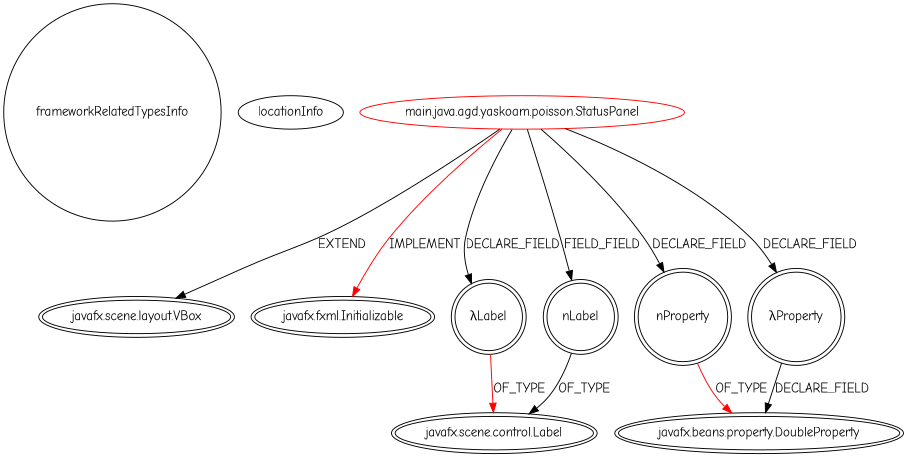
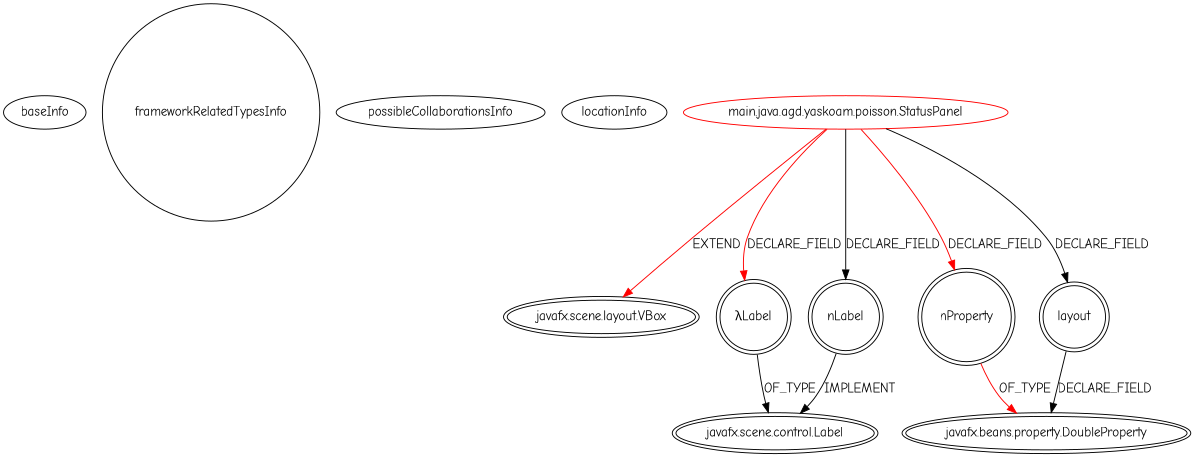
  digraph {
    fontname="Comic Neue"
    node [fontname="Comic Neue" isFrameworkType=true peripheries=2]
    edge [fontname="Comic Neue"]
+   baseInfo [category=extension_graph graphId=1790 isAnonymous=false possibleRelation=false isFrameworkType="" peripheries=""]
    frameworkRelatedTypesInfo [0="javafx.scene.layout.VBox" 1="javafx.fxml.Initializable" shape=circle isFrameworkType="" peripheries=""]
+   possibleCollaborationsInfo [isFrameworkType="" peripheries=""]
    locationInfo [contextSignature=StatusPanel filePath="/alexei-yasko-PoissonDistributionDemo/PoissonDistributionDemo-master/src/main/java/agd/yaskoam/poisson/StatusPanel.java" graphId=1790 projectName="alexei-yasko-PoissonDistributionDemo" isFrameworkType="" peripheries=""]
    n5 [color=red isFrameworkType=false label="main.java.agd.yaskoam.poisson.StatusPanel" vertexType=ROOT_CLIENT_CLASS_DECLARATION peripheries=""]
    n6 [label="javafx.scene.layout.VBox" vertexType=FRAMEWORK_CLASS_TYPE]
-   n7 [label="javafx.fxml.Initializable" vertexType=FRAMEWORK_INTERFACE_TYPE]
    n8 [label=nLabel shape=circle vertexType=FIELD_DECLARATION]
    n9 [label=nProperty shape=circle vertexType=FIELD_DECLARATION]
    n10 [label="λLabel" shape=circle vertexType=FIELD_DECLARATION]
-   n11 [label="λProperty" shape=circle vertexType=FIELD_DECLARATION]
+   n11 [label=layout shape=circle vertexType=FIELD_DECLARATION]
    n12 [label="javafx.scene.control.Label" vertexType=FRAMEWORK_CLASS_TYPE]
    n13 [label="javafx.beans.property.DoubleProperty" vertexType=FRAMEWORK_CLASS_TYPE]
-   n5 -> n6 [color=black label=EXTEND]
-   n5 -> n7 [color=red label=IMPLEMENT]
-   n5 -> n8 [label=FIELD_FIELD]
-   n5 -> n9 [label=DECLARE_FIELD]
-   n5 -> n10 [label=DECLARE_FIELD]
+   n5 -> n6 [color=red label=EXTEND]
+   n5 -> n8 [label=DECLARE_FIELD]
+   n5 -> n9 [label=DECLARE_FIELD color=red]
+   n5 -> n10 [label=DECLARE_FIELD color=red]
    n5 -> n11 [label=DECLARE_FIELD]
-   n8 -> n12 [label=OF_TYPE]
+   n8 -> n12 [label=IMPLEMENT]
    n9 -> n13 [color=red label=OF_TYPE]
-   n10 -> n12 [label=OF_TYPE color=red]
+   n10 -> n12 [label=OF_TYPE]
    n11 -> n13 [label=DECLARE_FIELD]
  }
